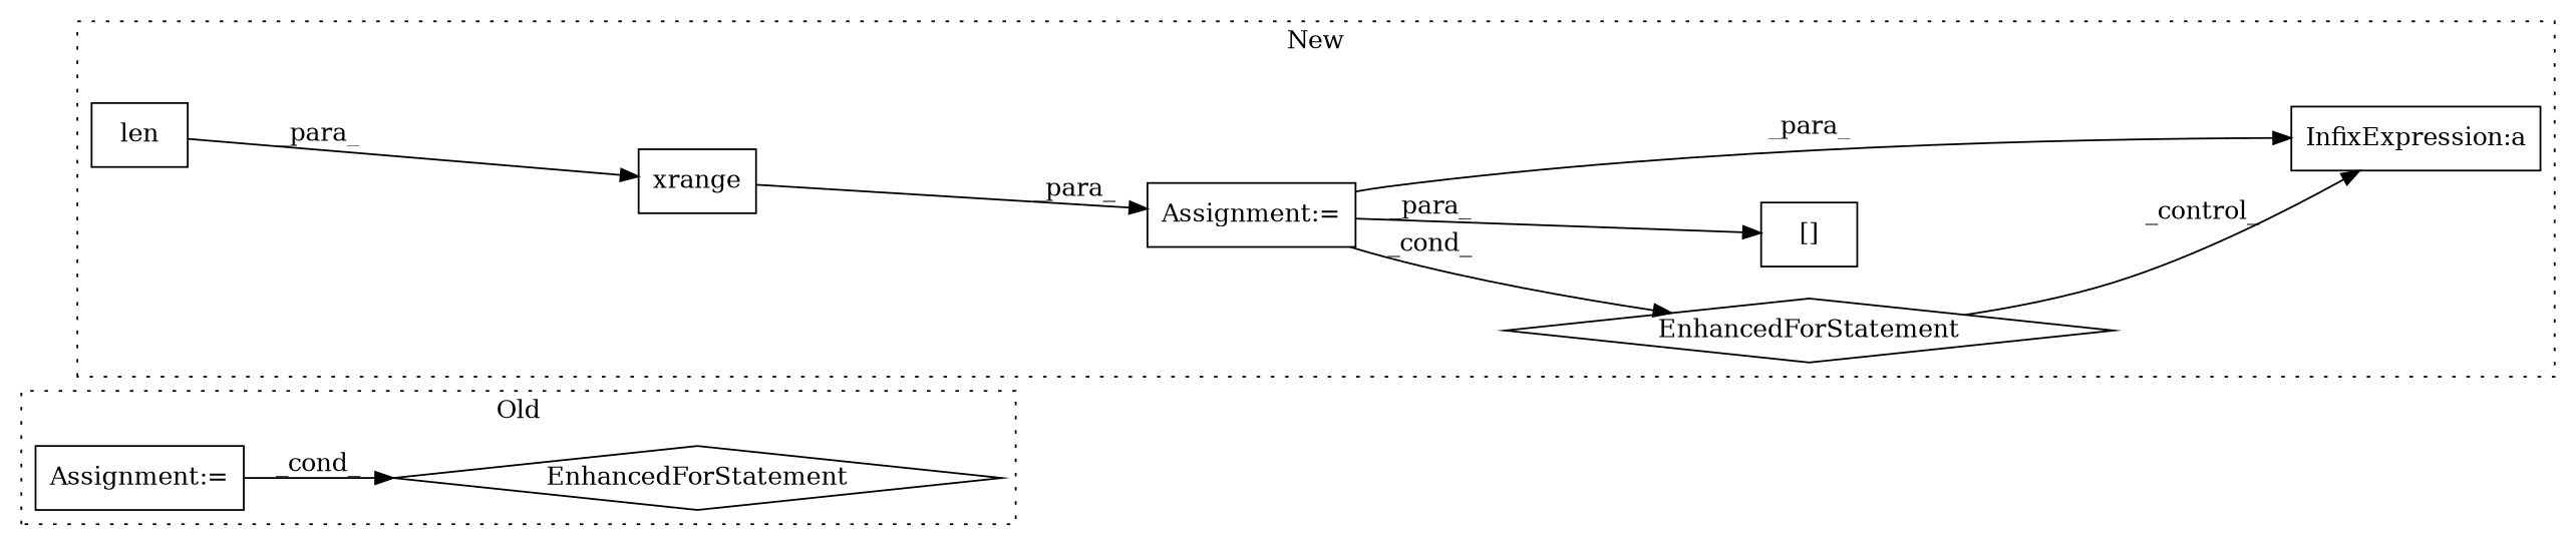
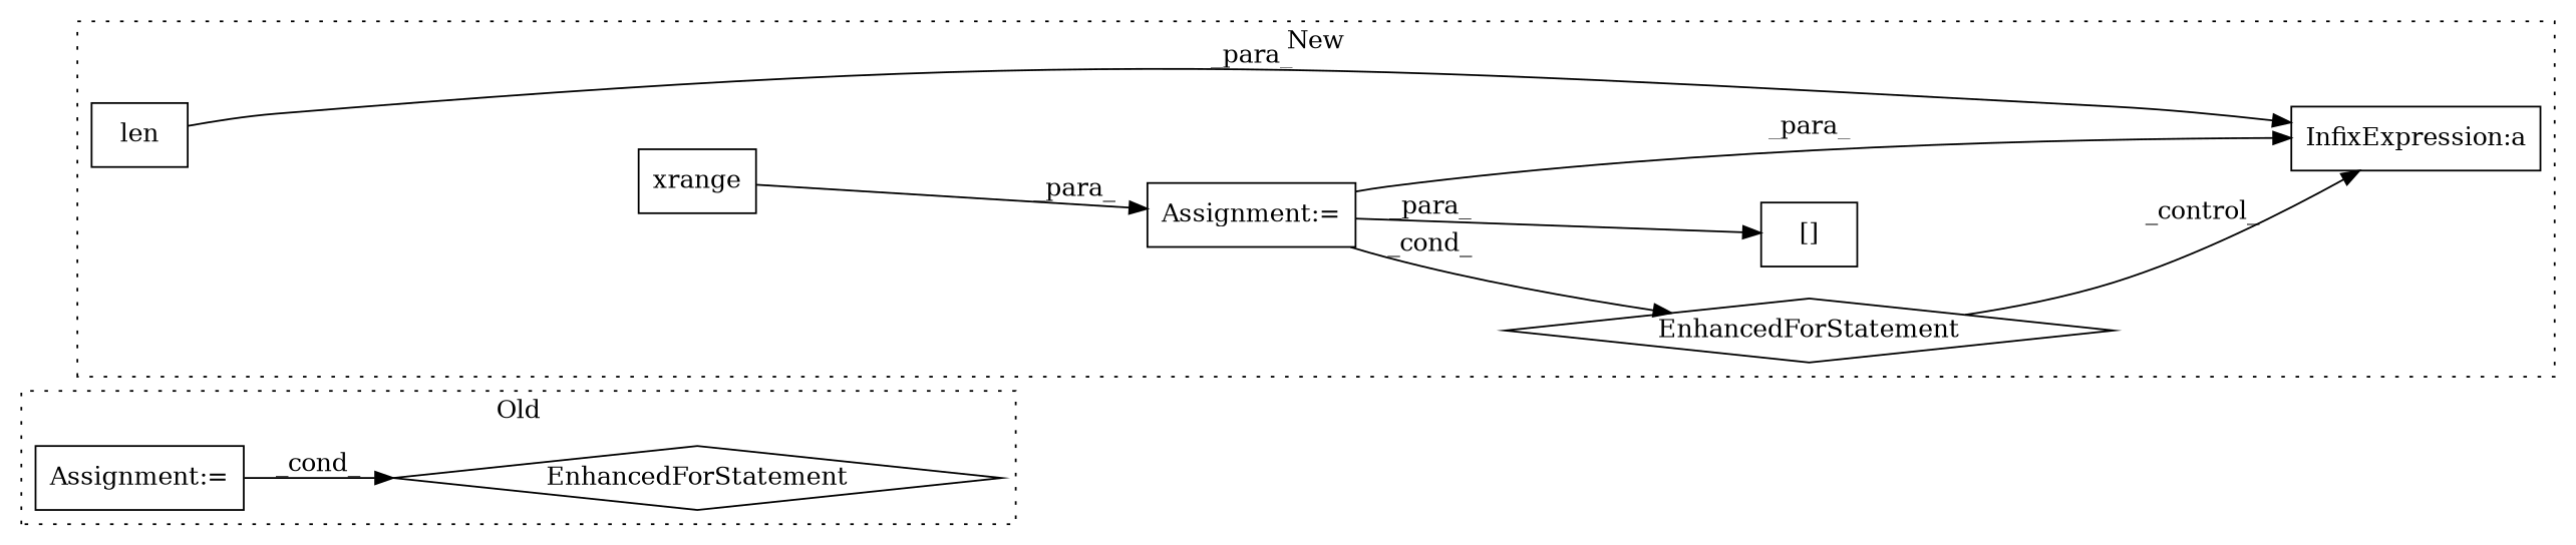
  digraph {
    rankdir=LR
    node [a=70 l="83,2" s="5703,5825" shape=box]
    n1 [label=EnhancedForStatement shape=diamond]
    n2 [a=7 label="Assignment:="]
    n3 [a=32 l="7,1" label=xrange s="5782,5826"]
    n4 [a=7 l="61,2" label="Assignment:=" s="5713,5827"]
    n5 [l="61,2" label=EnhancedForStatement s="5713,5827" shape=diamond]
    n6 [a=2 l="24,1" label="[]" s="5851,5882"]
    n7 [a=32 l="4,1" label=len s="5793,5820"]
    n8 [a=27 l=3 label="InfixExpression:a" s=5932]
    subgraph cluster_1 {
      label=Old
      style=dotted
      n1
      n2
    }
    subgraph cluster_2 {
      label=New
      style=dotted
      n3
      n4
      n5
      n6
      n7
      n8
    }
    n2 -> n1 [label=_cond_]
    n3 -> n4 [label=_para_]
    n4 -> n5 [label=_cond_]
    n4 -> n6 [label=_para_]
    n4 -> n8 [label=_para_]
    n5 -> n8 [label=_control_]
-   n7 -> n3 [label=_para_]
+   n7 -> n8 [label=_para_]
  }
